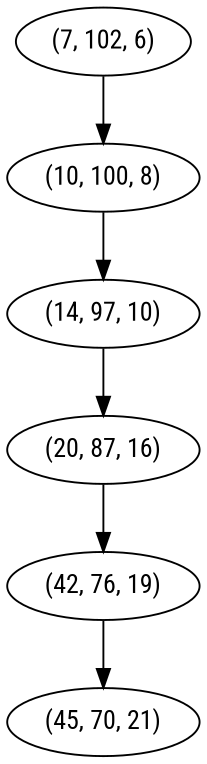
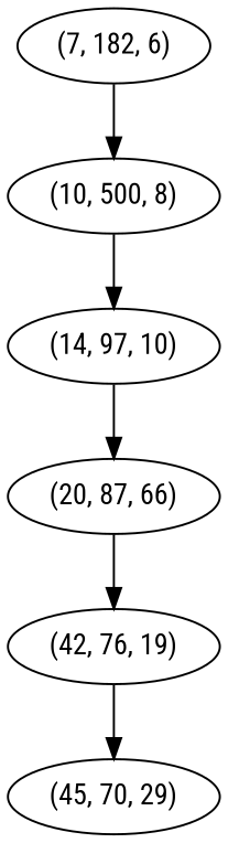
  digraph {
    fontname="Roboto Condensed"
    node [fontname="Roboto Condensed"]
    edge [fontname="Roboto Condensed"]
-   "(7, 102, 6)"
-   "(10, 100, 8)"
+   "(7, 102, 6)" [label="(7, 182, 6)"]
+   "(10, 100, 8)" [label="(10, 500, 8)"]
    n3 [label="(14, 97, 10)"]
-   "(20, 87, 16)"
+   "(20, 87, 16)" [label="(20, 87, 66)"]
    n5 [label="(42, 76, 19)"]
-   "(45, 70, 21)"
+   "(45, 70, 21)" [label="(45, 70, 29)"]
    "(7, 102, 6)" -> "(10, 100, 8)"
    "(10, 100, 8)" -> n3
    n3 -> "(20, 87, 16)"
    "(20, 87, 16)" -> n5
    n5 -> "(45, 70, 21)"
  }
